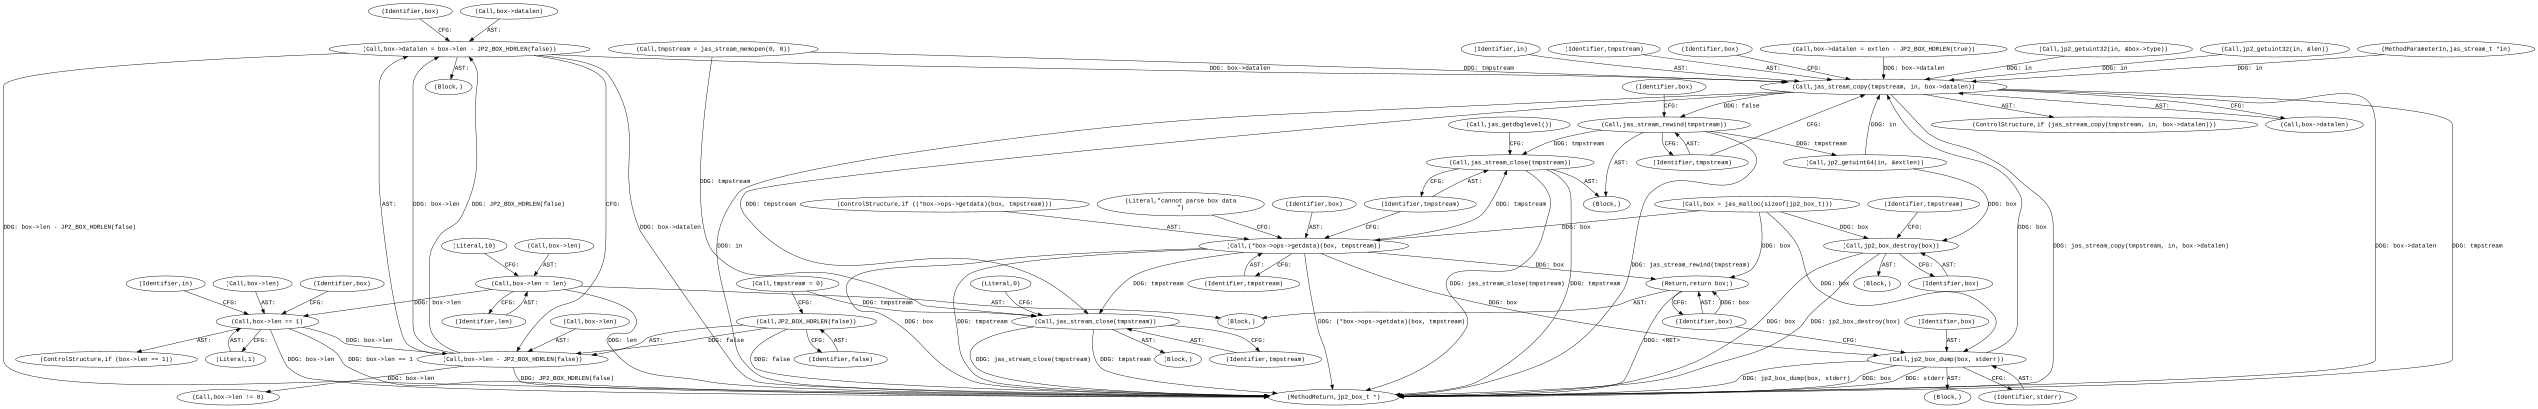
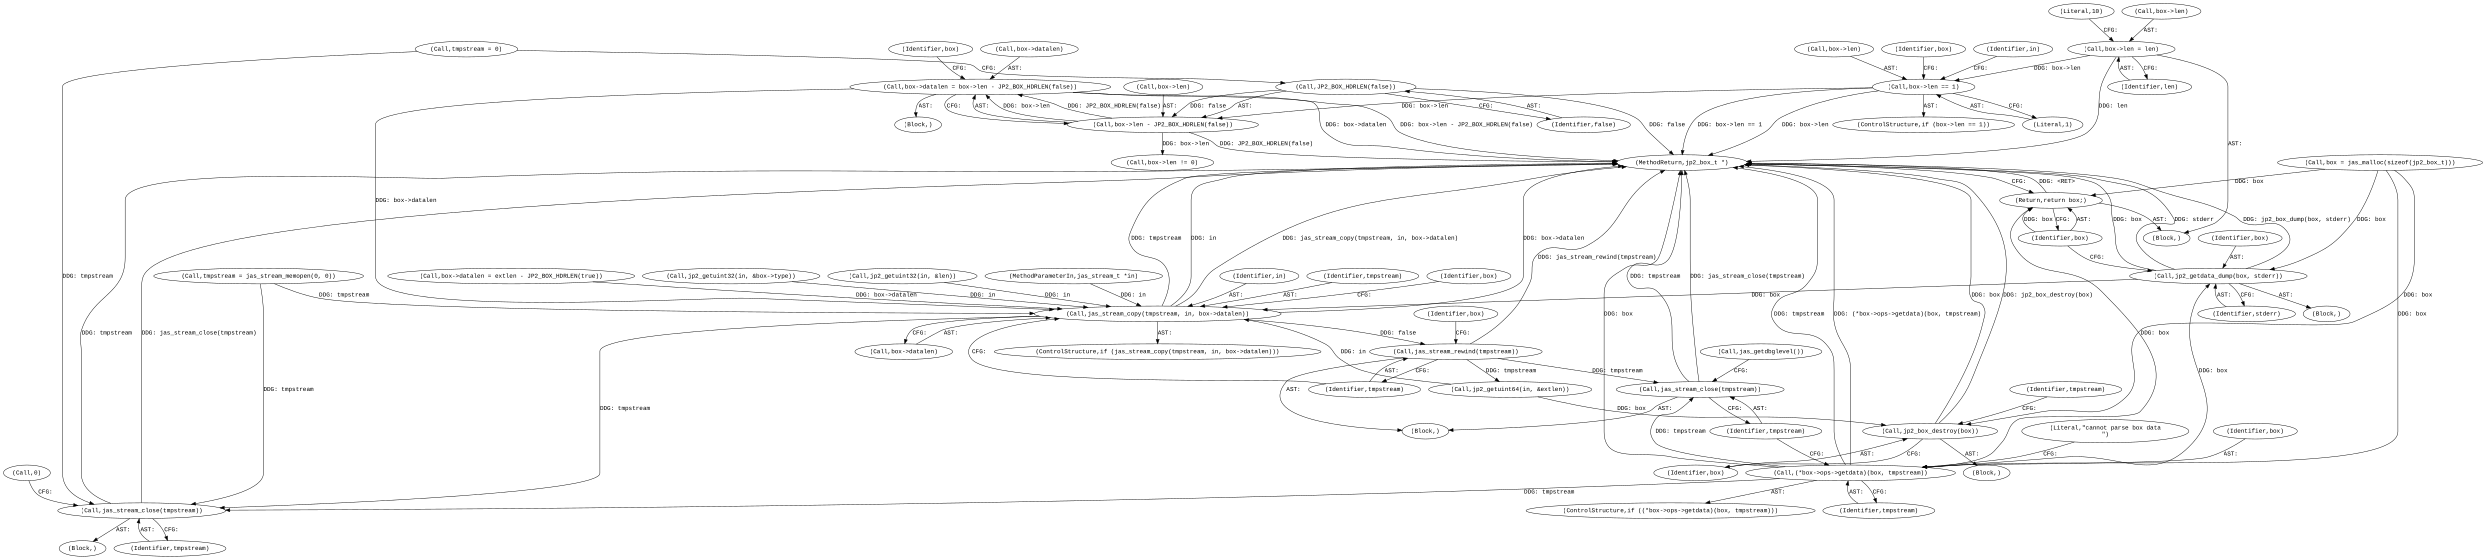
  digraph {
    fontname="Liberation Mono"
    node [fontname="Liberation Mono"]
    edge [fontname="Liberation Mono"]
    n1 [label="(Call,box->datalen = box->len - JP2_BOX_HDRLEN(false))"]
    n2 [label="(Call,box->len - JP2_BOX_HDRLEN(false))"]
    n3 [label="(Call,jas_stream_copy(tmpstream, in, box->datalen))"]
    n4 [label="(MethodReturn,jp2_box_t *)"]
    n5 [label="(Block,)"]
    n6 [label="(Call,box->len != 0)"]
    n7 [label="(Call,jas_stream_rewind(tmpstream))"]
    n8 [label="(Call,jas_stream_close(tmpstream))"]
    n9 [label="(ControlStructure,if (jas_stream_copy(tmpstream, in, box->datalen)))"]
    n10 [label="(Call,box->datalen)"]
    n11 [label="(Return,return box;)"]
    n12 [label="(Call,JP2_BOX_HDRLEN(false))"]
    n13 [label="(Identifier,false)"]
    n14 [label="(Call,box->len == 1)"]
    n15 [label="(ControlStructure,if (box->len == 1))"]
    n16 [label="(Literal,1)"]
    n17 [label="(Call,box->len = len)"]
    n18 [label="(Block,)"]
    n19 [label="(Identifier,len)"]
    n20 [label="(Call,jas_stream_close(tmpstream))"]
    n21 [label="(Identifier,tmpstream)"]
    n22 [label="(Block,)"]
    n23 [label="(Call,jp2_getuint64(in, &extlen))"]
    n24 [label="(Block,)"]
    n25 [label="(Identifier,tmpstream)"]
    n26 [label="(Call,(*box->ops->getdata)(box, tmpstream))"]
-   n27 [label="(Call,jp2_box_dump(box, stderr))"]
+   n27 [label="(Call,jp2_getdata_dump(box, stderr))"]
    n28 [label="(Identifier,tmpstream)"]
    n29 [label="(ControlStructure,if ((*box->ops->getdata)(box, tmpstream)))"]
    n30 [label="(Identifier,tmpstream)"]
    n31 [label="(Identifier,stderr)"]
    n32 [label="(Block,)"]
    n33 [label="(Identifier,box)"]
    n34 [label="(Call,jp2_box_destroy(box))"]
    n35 [label="(Block,)"]
    n36 [label="(Identifier,box)"]
    n37 [label="(Call,jp2_getuint32(in, &len))"]
    n38 [label="(Literal,\"cannot parse box data\n\")"]
    n39 [label="(Call,box->len)"]
    n40 [label="(Identifier,box)"]
    n41 [label="(MethodParameterIn,jas_stream_t *in)"]
    n42 [label="(Literal,10)"]
    n43 [label="(Identifier,in)"]
    n44 [label="(Call,jas_getdbglevel())"]
    n45 [label="(Call,box->len)"]
    n46 [label="(Identifier,box)"]
    n47 [label="(Identifier,tmpstream)"]
    n48 [label="(Identifier,box)"]
    n49 [label="(Identifier,in)"]
-   n50 [label="(Literal,0)"]
+   n50 [label="(Call,0)"]
    n51 [label="(Call,box->datalen)"]
    n52 [label="(Identifier,box)"]
    n53 [label="(Call,box = jas_malloc(sizeof(jp2_box_t)))"]
    n54 [label="(Identifier,box)"]
    n55 [label="(Call,box->datalen = extlen - JP2_BOX_HDRLEN(true))"]
    n56 [label="(Call,box->len)"]
    n57 [label="(Call,tmpstream = jas_stream_memopen(0, 0))"]
    n58 [label="(Identifier,tmpstream)"]
    n59 [label="(Call,jp2_getuint32(in, &box->type))"]
    n60 [label="(Identifier,box)"]
    n61 [label="(Call,tmpstream = 0)"]
    n1 -> n2 [label="CFG: "]
    n1 -> n3 [label="DDG: box->datalen"]
    n1 -> n4 [label="DDG: box->datalen"]
    n1 -> n4 [label="DDG: box->len - JP2_BOX_HDRLEN(false)"]
    n1 -> n5 [label="AST: "]
    n2 -> n1 [label="AST: "]
    n2 -> n1 [label="DDG: box->len"]
    n2 -> n1 [label="DDG: JP2_BOX_HDRLEN(false)"]
    n2 -> n4 [label="DDG: JP2_BOX_HDRLEN(false)"]
    n2 -> n6 [label="DDG: box->len"]
    n3 -> n4 [label="DDG: box->datalen"]
    n3 -> n4 [label="DDG: tmpstream"]
    n3 -> n4 [label="DDG: in"]
    n3 -> n4 [label="DDG: jas_stream_copy(tmpstream, in, box->datalen)"]
    n3 -> n7 [label="DDG: false"]
    n3 -> n8 [label="DDG: tmpstream"]
    n3 -> n9 [label="AST: "]
    n3 -> n10 [label="CFG: "]
+   n4 -> n11 [label="CFG: "]
    n7 -> n4 [label="DDG: jas_stream_rewind(tmpstream)"]
    n7 -> n20 [label="DDG: tmpstream"]
    n7 -> n21 [label="CFG: "]
    n7 -> n22 [label="AST: "]
    n7 -> n23 [label="DDG: tmpstream"]
    n8 -> n4 [label="DDG: tmpstream"]
    n8 -> n4 [label="DDG: jas_stream_close(tmpstream)"]
    n8 -> n24 [label="AST: "]
    n8 -> n25 [label="CFG: "]
    n10 -> n3 [label="AST: "]
    n11 -> n4 [label="DDG: <RET>"]
    n11 -> n18 [label="AST: "]
    n11 -> n33 [label="CFG: "]
    n12 -> n2 [label="AST: "]
    n12 -> n2 [label="DDG: false"]
    n12 -> n4 [label="DDG: false"]
    n12 -> n13 [label="CFG: "]
    n13 -> n12 [label="AST: "]
    n14 -> n2 [label="DDG: box->len"]
    n14 -> n4 [label="DDG: box->len"]
    n14 -> n4 [label="DDG: box->len == 1"]
    n14 -> n15 [label="AST: "]
    n14 -> n16 [label="CFG: "]
    n16 -> n14 [label="AST: "]
    n17 -> n4 [label="DDG: len"]
    n17 -> n14 [label="DDG: box->len"]
    n17 -> n18 [label="AST: "]
    n17 -> n19 [label="CFG: "]
    n19 -> n17 [label="AST: "]
    n20 -> n4 [label="DDG: tmpstream"]
    n20 -> n4 [label="DDG: jas_stream_close(tmpstream)"]
    n20 -> n22 [label="AST: "]
    n20 -> n30 [label="CFG: "]
    n21 -> n3 [label="CFG: "]
    n21 -> n7 [label="AST: "]
    n23 -> n3 [label="DDG: in"]
    n23 -> n34 [label="DDG: box"]
    n25 -> n8 [label="AST: "]
    n26 -> n4 [label="DDG: tmpstream"]
    n26 -> n4 [label="DDG: (*box->ops->getdata)(box, tmpstream)"]
    n26 -> n4 [label="DDG: box"]
    n26 -> n8 [label="DDG: tmpstream"]
    n26 -> n11 [label="DDG: box"]
    n26 -> n20 [label="DDG: tmpstream"]
    n26 -> n27 [label="DDG: box"]
    n26 -> n28 [label="CFG: "]
-   n29 -> n26 [label="AST: "]
+   n26 -> n29 [label="AST: "]
    n27 -> n3 [label="DDG: box"]
    n27 -> n4 [label="DDG: box"]
    n27 -> n4 [label="DDG: stderr"]
    n27 -> n4 [label="DDG: jp2_box_dump(box, stderr)"]
    n27 -> n31 [label="CFG: "]
    n27 -> n32 [label="AST: "]
    n28 -> n26 [label="AST: "]
    n30 -> n20 [label="AST: "]
    n30 -> n26 [label="CFG: "]
    n31 -> n27 [label="AST: "]
    n33 -> n11 [label="AST: "]
    n33 -> n11 [label="DDG: box"]
    n33 -> n27 [label="CFG: "]
    n34 -> n4 [label="DDG: box"]
    n34 -> n4 [label="DDG: jp2_box_destroy(box)"]
    n34 -> n35 [label="AST: "]
    n34 -> n36 [label="CFG: "]
    n36 -> n34 [label="AST: "]
    n37 -> n3 [label="DDG: in"]
    n38 -> n26 [label="CFG: "]
    n39 -> n14 [label="AST: "]
    n40 -> n14 [label="CFG: "]
    n41 -> n3 [label="DDG: in"]
    n42 -> n17 [label="CFG: "]
    n43 -> n3 [label="AST: "]
    n44 -> n20 [label="CFG: "]
    n45 -> n2 [label="AST: "]
    n46 -> n1 [label="CFG: "]
    n47 -> n3 [label="AST: "]
    n48 -> n27 [label="AST: "]
    n49 -> n14 [label="CFG: "]
    n50 -> n8 [label="CFG: "]
    n51 -> n1 [label="AST: "]
    n52 -> n3 [label="CFG: "]
    n53 -> n11 [label="DDG: box"]
    n53 -> n26 [label="DDG: box"]
    n53 -> n27 [label="DDG: box"]
    n53 -> n34 [label="DDG: box"]
    n54 -> n26 [label="AST: "]
    n55 -> n3 [label="DDG: box->datalen"]
    n56 -> n17 [label="AST: "]
    n57 -> n3 [label="DDG: tmpstream"]
    n57 -> n8 [label="DDG: tmpstream"]
    n58 -> n34 [label="CFG: "]
    n59 -> n3 [label="DDG: in"]
    n60 -> n7 [label="CFG: "]
    n61 -> n8 [label="DDG: tmpstream"]
    n61 -> n12 [label="CFG: "]
  }
